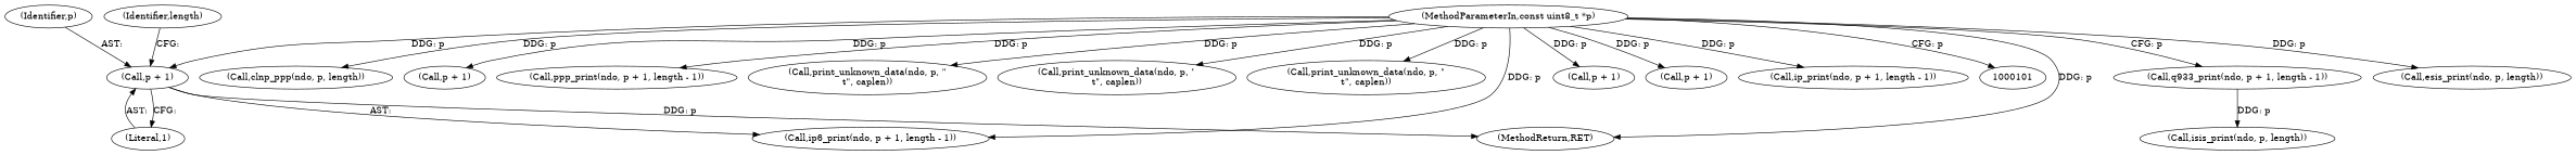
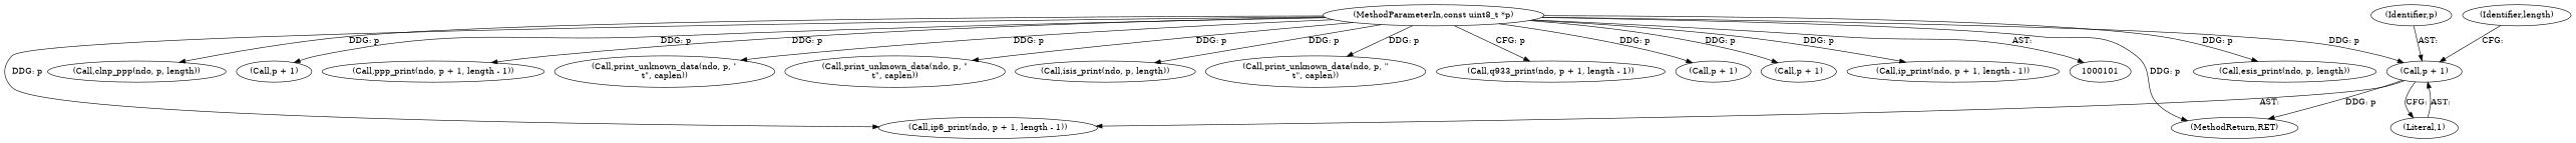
  digraph {
    n1 [label="(Call,p + 1)"]
    n2 [label="(MethodReturn,RET)"]
    n3 [label="(Literal,1)"]
    n4 [label="(Call,ip6_print(ndo, p + 1, length - 1))"]
    n5 [label="(MethodParameterIn,const uint8_t *p)"]
    n6 [label="(Call,esis_print(ndo, p, length))"]
    n7 [label="(Call,clnp_ppp(ndo, p, length))"]
    n8 [label="(Call,p + 1)"]
    n9 [label="(Call,ppp_print(ndo, p + 1, length - 1))"]
    n10 [label="(Call,print_unknown_data(ndo, p, \"\n\t\", caplen))"]
    n11 [label="(Call,print_unknown_data(ndo, p, \"\n\t\", caplen))"]
    n12 [label="(Call,isis_print(ndo, p, length))"]
    n13 [label="(Call,print_unknown_data(ndo, p, \"\n\t\", caplen))"]
    n14 [label="(Call,q933_print(ndo, p + 1, length - 1))"]
    n15 [label="(Call,p + 1)"]
    n16 [label="(Call,p + 1)"]
    n17 [label="(Call,ip_print(ndo, p + 1, length - 1))"]
    1000101
    n19 [label="(Identifier,p)"]
    n20 [label="(Identifier,length)"]
    n1 -> n2 [label="DDG: p"]
    n1 -> n3 [label="CFG: "]
    n1 -> n4 [label="AST: "]
    n3 -> n1 [label="AST: "]
    n5 -> n1 [label="DDG: p"]
    n5 -> n2 [label="DDG: p"]
    n5 -> n4 [label="DDG: p"]
    n5 -> n6 [label="DDG: p"]
    n5 -> n7 [label="DDG: p"]
    n5 -> n8 [label="DDG: p"]
    n5 -> n9 [label="DDG: p"]
    n5 -> n10 [label="DDG: p"]
    n5 -> n11 [label="DDG: p"]
-   n14 -> n12 [label="DDG: p"]
+   n5 -> n12 [label="DDG: p"]
    n5 -> n13 [label="DDG: p"]
    n5 -> n14 [label="CFG: p"]
    n5 -> n15 [label="DDG: p"]
    n5 -> n16 [label="DDG: p"]
    n5 -> n17 [label="DDG: p"]
-   n5 -> 1000101 [label="CFG: p"]
+   n5 -> 1000101 [label="AST: "]
    n19 -> n1 [label="AST: "]
    n20 -> n1 [label="CFG: "]
  }
